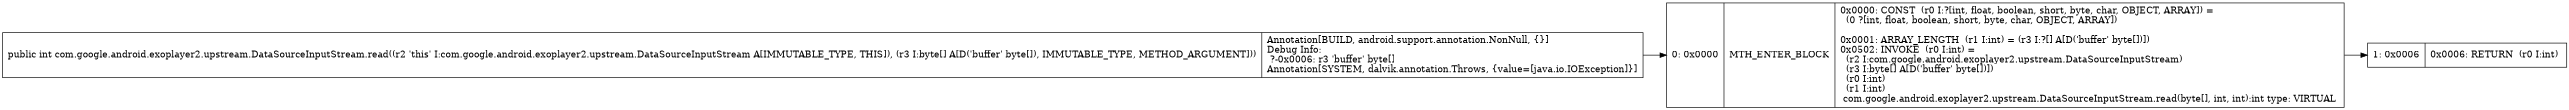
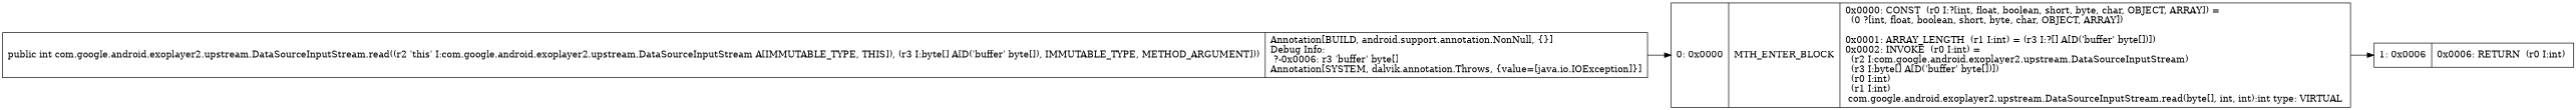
  digraph {
    rankdir=LR
    node [shape=record]
-   n1 [label="{0\:\ 0x0000|MTH_ENTER_BLOCK\l|0x0000: CONST  (r0 I:?[int, float, boolean, short, byte, char, OBJECT, ARRAY]) = \l  (0 ?[int, float, boolean, short, byte, char, OBJECT, ARRAY])\l \l0x0001: ARRAY_LENGTH  (r1 I:int) = (r3 I:?[] A[D('buffer' byte[])]) \l0x0502: INVOKE  (r0 I:int) = \l  (r2 I:com.google.android.exoplayer2.upstream.DataSourceInputStream)\l  (r3 I:byte[] A[D('buffer' byte[])])\l  (r0 I:int)\l  (r1 I:int)\l com.google.android.exoplayer2.upstream.DataSourceInputStream.read(byte[], int, int):int type: VIRTUAL \l}"]
+   n1 [label="{0\:\ 0x0000|MTH_ENTER_BLOCK\l|0x0000: CONST  (r0 I:?[int, float, boolean, short, byte, char, OBJECT, ARRAY]) = \l  (0 ?[int, float, boolean, short, byte, char, OBJECT, ARRAY])\l \l0x0001: ARRAY_LENGTH  (r1 I:int) = (r3 I:?[] A[D('buffer' byte[])]) \l0x0002: INVOKE  (r0 I:int) = \l  (r2 I:com.google.android.exoplayer2.upstream.DataSourceInputStream)\l  (r3 I:byte[] A[D('buffer' byte[])])\l  (r0 I:int)\l  (r1 I:int)\l com.google.android.exoplayer2.upstream.DataSourceInputStream.read(byte[], int, int):int type: VIRTUAL \l}"]
    n2 [label="{1\:\ 0x0006|0x0006: RETURN  (r0 I:int) \l}"]
    n3 [label="{public int com.google.android.exoplayer2.upstream.DataSourceInputStream.read((r2 'this' I:com.google.android.exoplayer2.upstream.DataSourceInputStream A[IMMUTABLE_TYPE, THIS]), (r3 I:byte[] A[D('buffer' byte[]), IMMUTABLE_TYPE, METHOD_ARGUMENT]))  | Annotation[BUILD, android.support.annotation.NonNull, \{\}]\lDebug Info:\l  ?\-0x0006: r3 'buffer' byte[]\lAnnotation[SYSTEM, dalvik.annotation.Throws, \{value=[java.io.IOException]\}]\l}"]
    n1 -> n2
    n3 -> n1
  }
